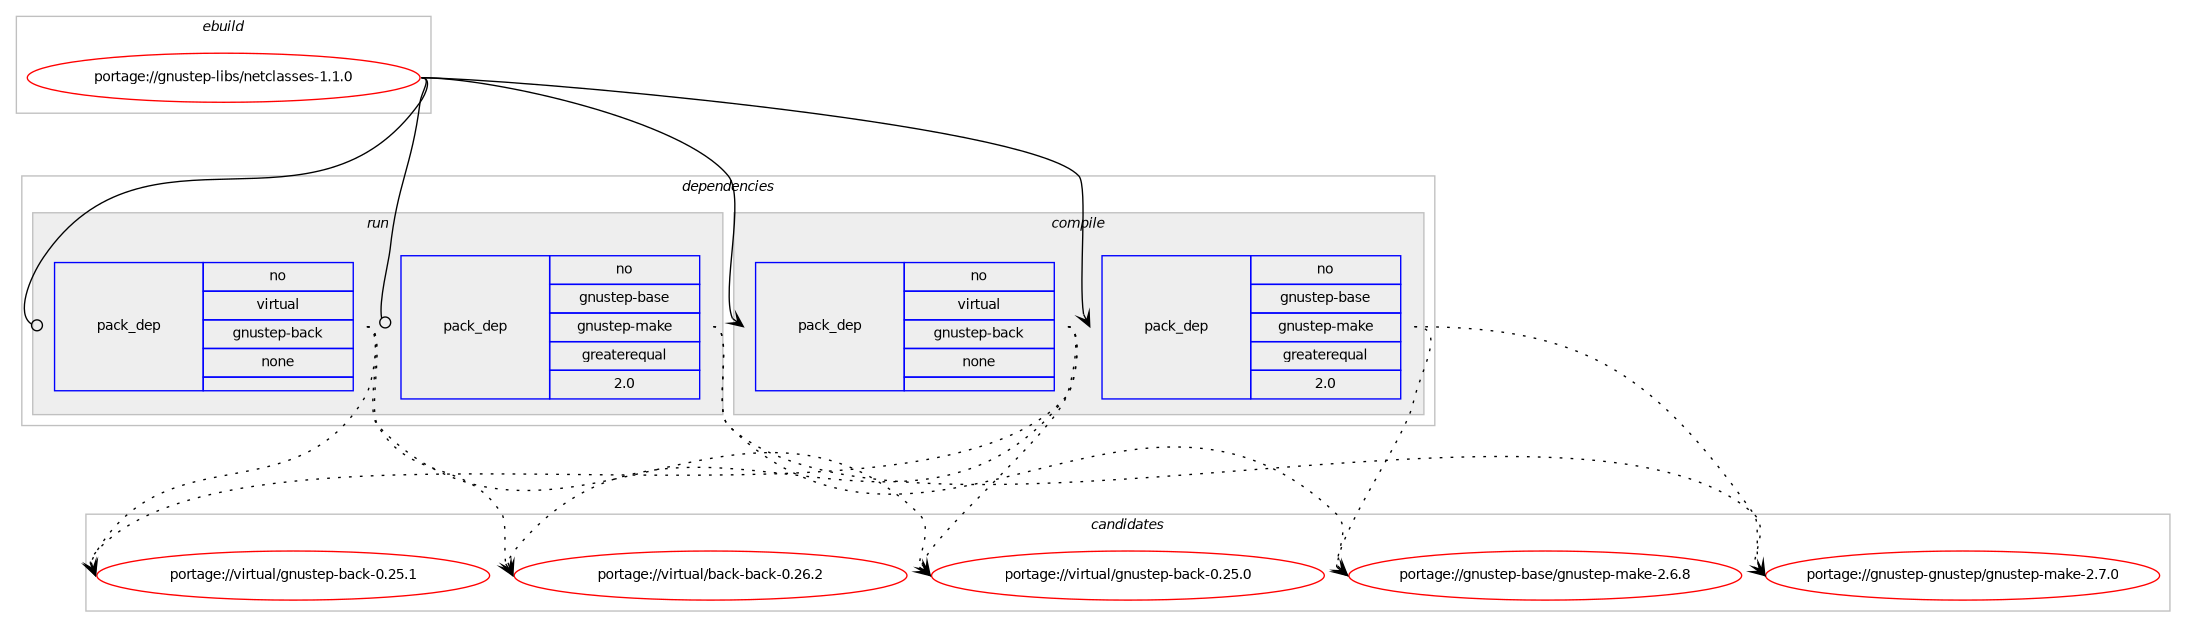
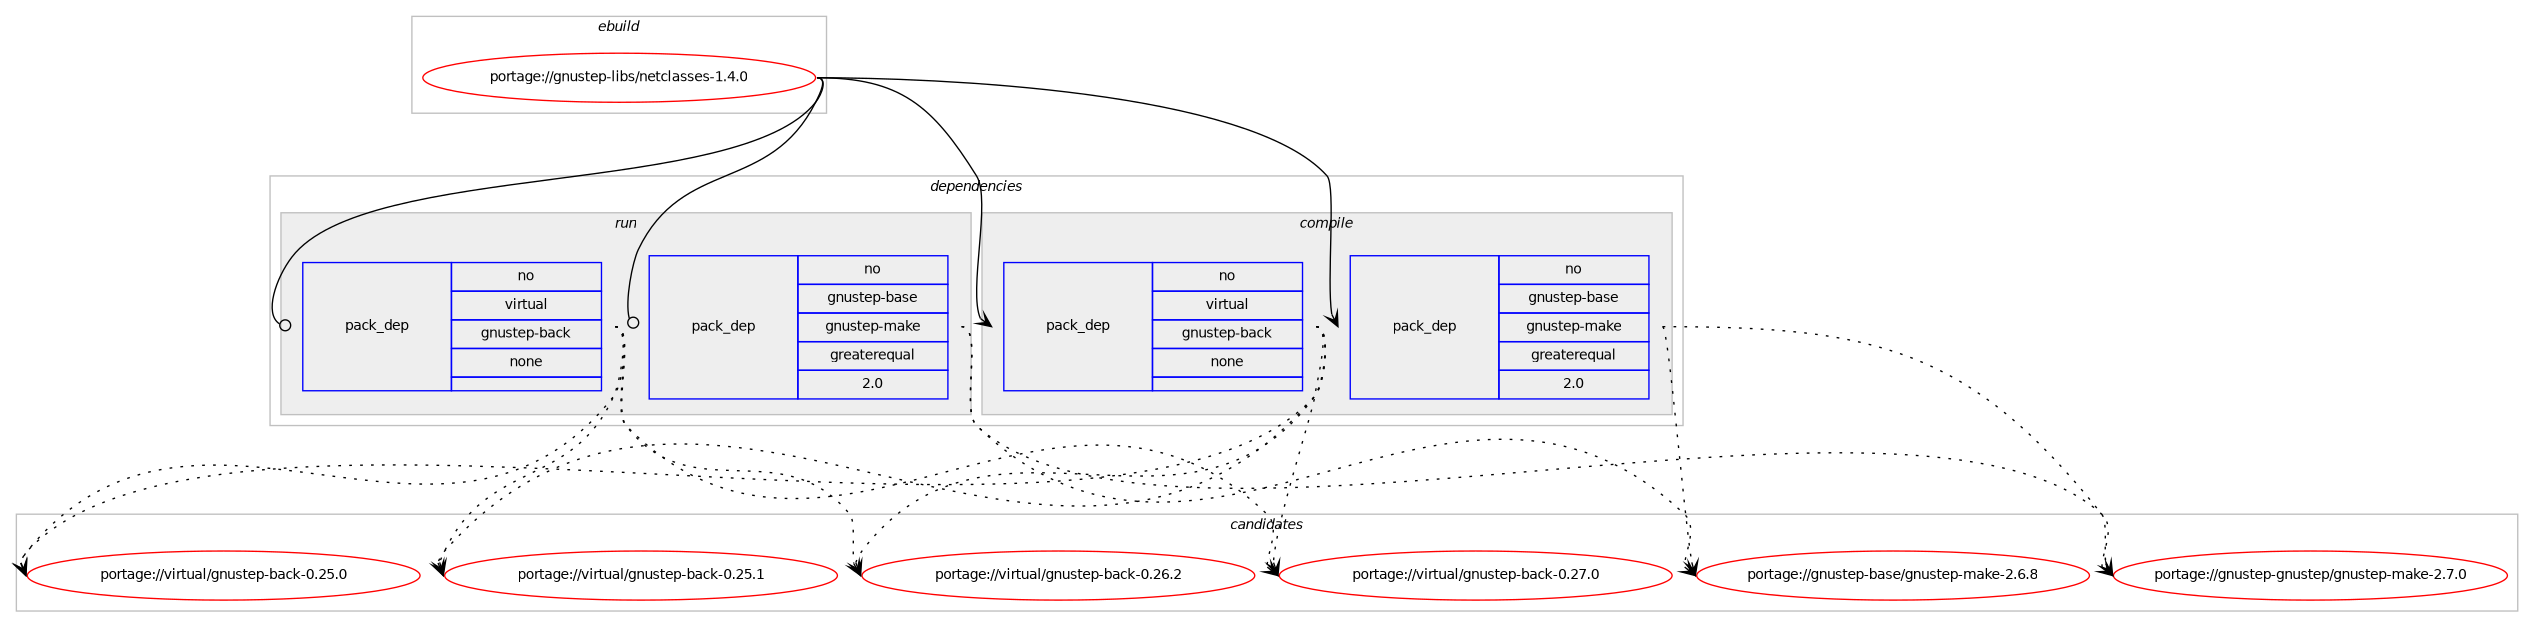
  digraph {
    compound=true
    concentrate=true
    fontname=Helvetica
    fontsize=10
    newrank=true
    rankdir=TB
    ranksep=1.5
    node [color=red fontname=Helvetica fontsize=10]
    edge [arrowhead=vee headport=w style=dotted tailport=e weight=100]
-   n1 [label="portage://gnustep-libs/netclasses-1.1.0" width=4]
+   n1 [label="portage://gnustep-libs/netclasses-1.4.0" width=4]
    n2 [color=blue label=<<TABLE BORDER="0" CELLBORDER="1" CELLSPACING="0" CELLPADDING="4" WIDTH="220"><TR><TD ROWSPAN="6" CELLPADDING="30">pack_dep</TD></TR><TR><TD WIDTH="110">no</TD></TR><TR><TD>gnustep-base</TD></TR><TR><TD>gnustep-make</TD></TR><TR><TD>greaterequal</TD></TR><TR><TD>2.0</TD></TR></TABLE>> shape=none]
    n3 [color=blue label=<<TABLE BORDER="0" CELLBORDER="1" CELLSPACING="0" CELLPADDING="4" WIDTH="220"><TR><TD ROWSPAN="6" CELLPADDING="30">pack_dep</TD></TR><TR><TD WIDTH="110">no</TD></TR><TR><TD>virtual</TD></TR><TR><TD>gnustep-back</TD></TR><TR><TD>none</TD></TR><TR><TD></TD></TR></TABLE>> shape=none]
    n4 [color=blue label=<<TABLE BORDER="0" CELLBORDER="1" CELLSPACING="0" CELLPADDING="4" WIDTH="220"><TR><TD ROWSPAN="6" CELLPADDING="30">pack_dep</TD></TR><TR><TD WIDTH="110">no</TD></TR><TR><TD>gnustep-base</TD></TR><TR><TD>gnustep-make</TD></TR><TR><TD>greaterequal</TD></TR><TR><TD>2.0</TD></TR></TABLE>> shape=none]
    n5 [color=blue label=<<TABLE BORDER="0" CELLBORDER="1" CELLSPACING="0" CELLPADDING="4" WIDTH="220"><TR><TD ROWSPAN="6" CELLPADDING="30">pack_dep</TD></TR><TR><TD WIDTH="110">no</TD></TR><TR><TD>virtual</TD></TR><TR><TD>gnustep-back</TD></TR><TR><TD>none</TD></TR><TR><TD></TD></TR></TABLE>> shape=none]
    n6 [label="portage://gnustep-gnustep/gnustep-make-2.7.0" width=4]
    n7 [label="portage://gnustep-base/gnustep-make-2.6.8" width=4]
-   n9 [label="portage://virtual/back-back-0.26.2" width=4]
+   n8 [label="portage://virtual/gnustep-back-0.27.0" width=4]
+   n9 [label="portage://virtual/gnustep-back-0.26.2" width=4]
    n10 [label="portage://virtual/gnustep-back-0.25.1" width=4]
    n11 [label="portage://virtual/gnustep-back-0.25.0" width=4]
    subgraph cluster_1 {
      color=gray
      label=<<i>ebuild</i>>
      n1
    }
    subgraph cluster_2 {
      color=gray
      label=<<i>dependencies</i>>
      subgraph cluster_3 {
        color=gray
        fillcolor="#eeeeee"
        label=<<i>compile</i>>
        style=filled
        subgraph sub_4 {
          color=gray
          fillcolor="#eeeeee"
          label=<<i>compile</i>>
          style=filled
          n2
        }
        subgraph sub_5 {
          color=gray
          fillcolor="#eeeeee"
          label=<<i>compile</i>>
          style=filled
          n3
        }
      }
      subgraph cluster_6 {
        color=gray
        fillcolor="#eeeeee"
        label=<<i>compile and run</i>>
        style=filled
      }
      subgraph cluster_7 {
        color=gray
        fillcolor="#eeeeee"
        label=<<i>run</i>>
        style=filled
        subgraph sub_8 {
          color=gray
          fillcolor="#eeeeee"
          label=<<i>run</i>>
          style=filled
          n4
        }
        subgraph sub_9 {
          color=gray
          fillcolor="#eeeeee"
          label=<<i>run</i>>
          style=filled
          n5
        }
      }
    }
    subgraph cluster_10 {
      color=gray
      label=<<i>candidates</i>>
      rank=same
      subgraph sub_11 {
        color=black
        label=<<i>candidates</i>>
        nodesep=1
        rank=same
        n6
        n7
      }
      subgraph sub_12 {
        color=black
        label=<<i>candidates</i>>
        nodesep=1
        rank=same
+       n8
        n9
        n10
        n11
      }
      subgraph sub_13 {
        color=black
        label=<<i>candidates</i>>
        nodesep=1
        rank=same
        n6
        n7
      }
      subgraph sub_14 {
        color=black
        label=<<i>candidates</i>>
        nodesep=1
        rank=same
+       n8
        n9
        n10
        n11
      }
    }
    n1 -> n2 [style=solid weight=20]
    n1 -> n3 [style=solid weight=20]
    n1 -> n4 [arrowhead=odot style=solid weight=20]
    n1 -> n5 [arrowhead=odot style=solid weight=20]
    n2 -> n6
    n2 -> n7
+   n3 -> n8
    n3 -> n9
    n3 -> n10
    n3 -> n11
    n4 -> n6
    n4 -> n7
+   n5 -> n8
    n5 -> n9
    n5 -> n10
    n5 -> n11
  }
